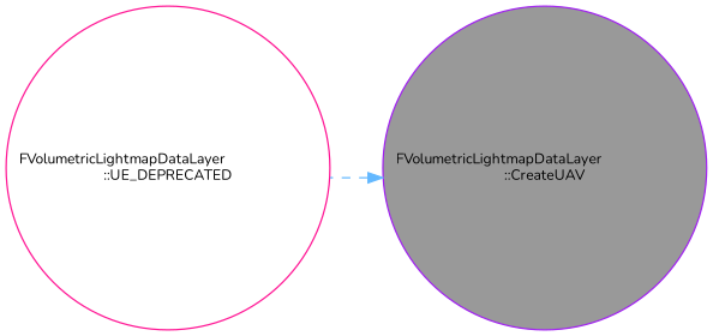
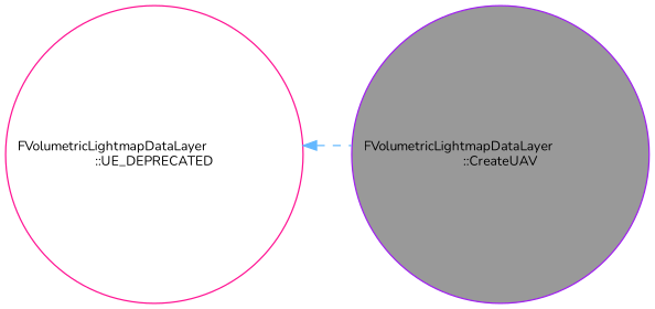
  digraph {
    rankdir=RL
    fontname=Nunito
    node [fontname=Nunito fontsize=10 shape=circle style=filled]
    n1 [color=purple fillcolor=grey60 fontcolor=black height=0.2 label="FVolumetricLightmapDataLayer\l::CreateUAV" width=0.4]
    n2 [color=deeppink fillcolor=white height=0.2 label="FVolumetricLightmapDataLayer\l::UE_DEPRECATED" width=0.4]
-   n1 -> n2 [color=steelblue1 dir=back fontname=Nunito fontsize=10 labelfontname=Helvetica labelfontsize=10 style=dashed]
+   n2 -> n1 [color=steelblue1 dir=back fontname=Nunito fontsize=10 labelfontname=Helvetica labelfontsize=10 style=dashed]
  }
